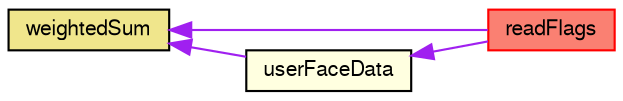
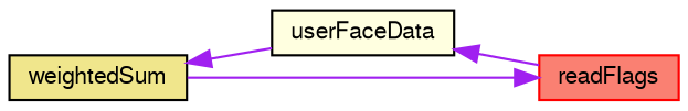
  digraph {
    rankdir=LR
    node [color=black fontname=FreeSans fontsize=10 shape=record style=filled]
    edge [color=purple dir=back fontname=FreeSans fontsize=10 labelfontname=FreeSans labelfontsize=10 style=solid]
    n1 [fillcolor=khaki fontcolor=black height=0.2 label=weightedSum width=0.4]
    n2 [color=red fillcolor=salmon height=0.2 label=readFlags width=0.4]
    n3 [fillcolor=lightyellow height=0.2 label=userFaceData width=0.4]
-   n1 -> n2
+   n2 -> n1
    n1 -> n3
    n3 -> n2
  }
